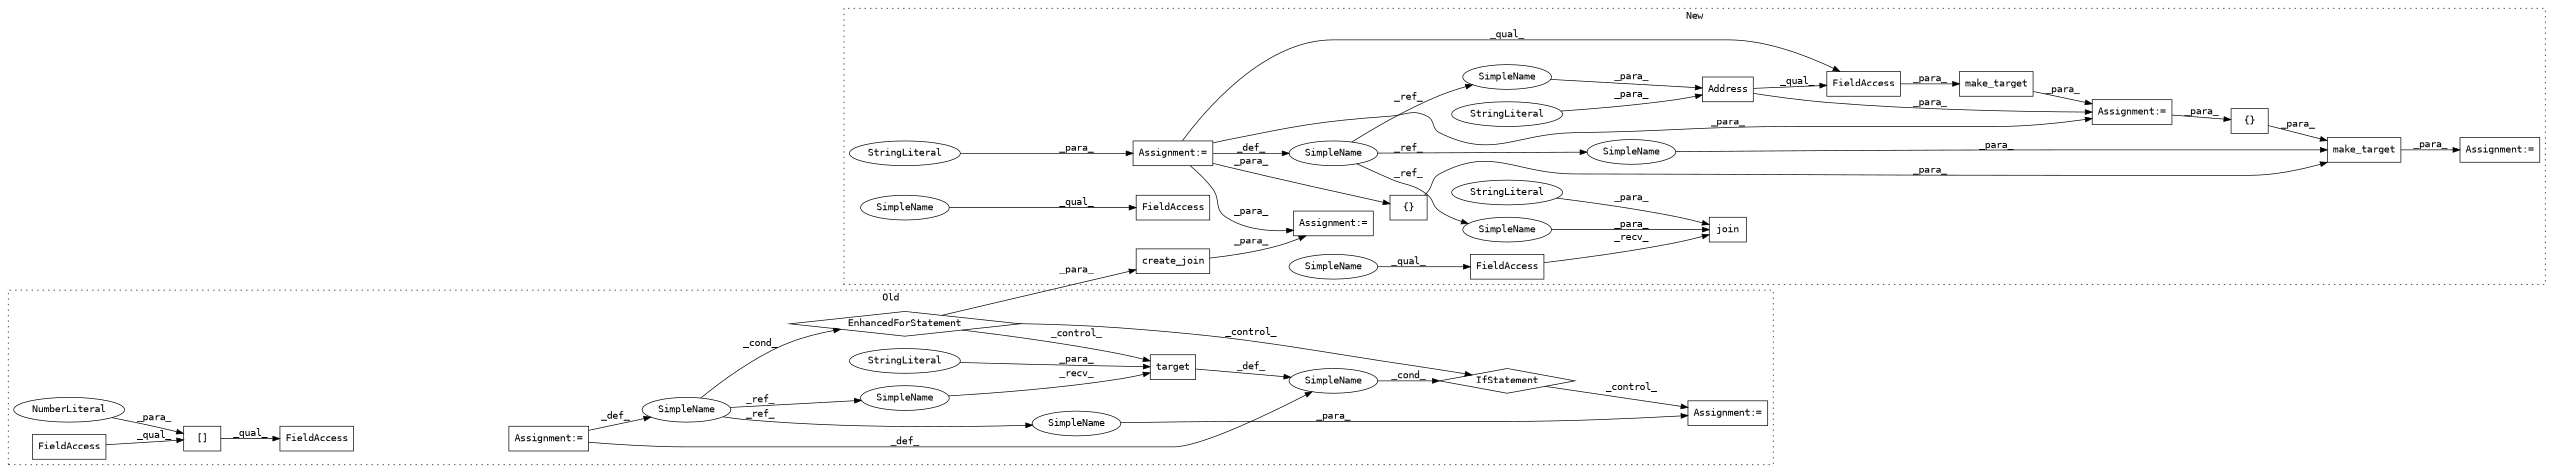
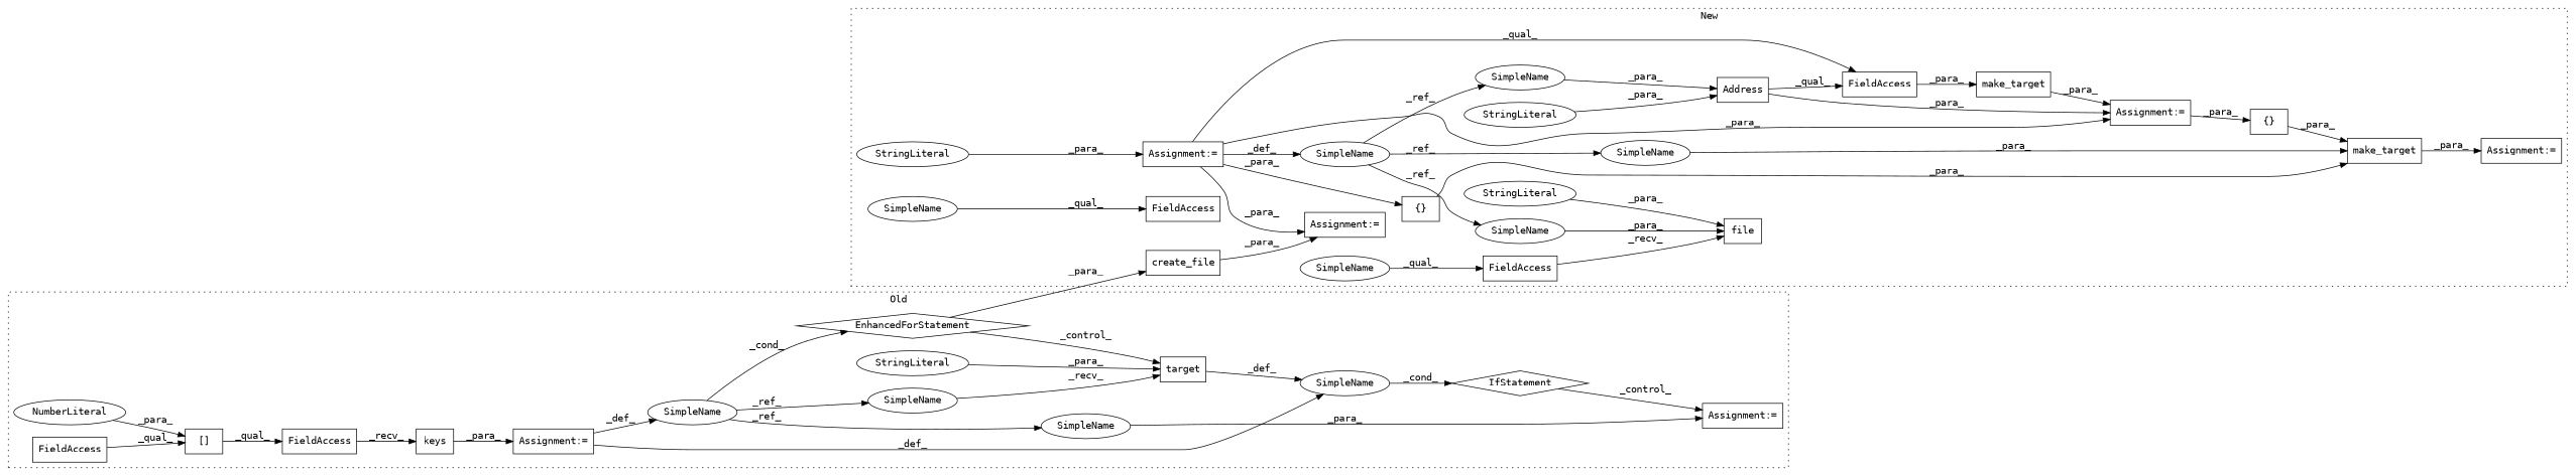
  digraph {
    fontname="DejaVu Sans Mono"
    rankdir=LR
    node [a=42 fontname="DejaVu Sans Mono" l=1 s="7761,7851" shape=box]
    edge [fontname="DejaVu Sans Mono"]
    n1 [a=25 l="4,2" label=IfStatement s="7861,7908" shape=diamond]
    n2 [a=7 l="53,2" label="Assignment:="]
+   n3 [a=32 l=6 label=keys s=7845]
    n4 [a=70 l="53,2" label=EnhancedForStatement shape=diamond]
    n5 [label=SimpleName s=7818 shape=ellipse]
    n6 [a=32 l="9,1" label=target s="7867,7907"]
    n7 [a=45 l=31 label=StringLiteral s=7876 shape=ellipse]
    n8 [a=22 l=22 label=FieldAccess s=7822]
    n9 [a=2 l="12,1" label="[]" s="7822,7835"]
    n10 [a=34 label=NumberLiteral s=7834 shape=ellipse]
    n11 [a=22 l=11 label=FieldAccess s=7822]
    n12 [label=SimpleName shape=ellipse l="" s=""]
    n13 [a=7 label="Assignment:=" s=7930]
    n14 [label=SimpleName s=7865 shape=ellipse]
    n15 [label=SimpleName s=7931 shape=ellipse]
    n16 [a=32 l="12,1" label=make_target s="5903,6004"]
    n17 [a=4 l="1,1" label="{}" s="5941,5948"]
    n18 [a=32 l="8,1" label=Address s="5757,5783"]
    n19 [a=4 l="1,1" label="{}" s="5959,6003"]
    n20 [a=45 l=8 label=StringLiteral s=5775 shape=ellipse]
    n21 [a=32 l="12,1" label=make_target s="5745,5799"]
    n22 [a=22 l=32 label=FieldAccess s=5757]
    n23 [a=7 label="Assignment:=" s=5739]
    n24 [a=7 label="Assignment:=" s=5561]
    n25 [a=45 l=29 label=StringLiteral s=5562 shape=ellipse]
-   n26 [a=32 l="12,1" label=create_join s="5606,5658"]
-   n27 [a=32 l="5,1" label=join s="5626,5657"]
+   n26 [a=32 l="12,1" label=create_file s="5606,5658"]
+   n27 [a=32 l="5,1" label=file s="5626,5657"]
    n28 [a=45 l=16 label=StringLiteral s=5641 shape=ellipse]
    n29 [a=22 l=7 label=FieldAccess s=5618]
    n30 [a=7 label="Assignment:=" s=5600]
    n31 [a=7 label="Assignment:=" s=5897]
    n32 [l=9 label=SimpleName s=5552 shape=ellipse]
    n33 [a=22 l=7 label=FieldAccess s=5686]
    n34 [l=2 label=SimpleName s=5686 shape=ellipse]
    n35 [l=2 label=SimpleName s=5618 shape=ellipse]
    n36 [l=9 label=SimpleName s=5765 shape=ellipse]
    n37 [l=9 label=SimpleName s=5631 shape=ellipse]
    n38 [l=9 label=SimpleName s=5915 shape=ellipse]
    subgraph cluster_1 {
      label=Old
      style=dotted
      n1
      n2
+     n3
      n4
      n5
      n6
      n7
      n8
      n9
      n10
      n11
      n12
      n13
      n14
      n15
    }
    subgraph cluster_2 {
      label=New
      style=dotted
      n16
      n17
      n18
      n19
      n20
      n21
      n22
      n23
      n24
      n25
      n26
      n27
      n28
      n29
      n30
      n31
      n32
      n33
      n34
      n35
      n36
      n37
      n38
    }
    n1 -> n13 [label=_control_]
    n2 -> n5 [label=_def_]
    n2 -> n12 [label=_def_]
-   n4 -> n1 [label=_control_]
+   n3 -> n2 [label=_para_]
    n4 -> n6 [label=_control_]
    n4 -> n26 [label=_para_]
    n5 -> n4 [label=_cond_]
    n5 -> n14 [label=_ref_]
    n5 -> n15 [label=_ref_]
    n6 -> n12 [label=_def_]
    n7 -> n6 [label=_para_]
+   n8 -> n3 [label=_recv_]
    n9 -> n8 [label=_qual_]
    n10 -> n9 [label=_para_]
    n11 -> n9 [label=_qual_]
    n12 -> n1 [label=_cond_]
    n14 -> n6 [label=_recv_]
    n15 -> n13 [label=_para_]
    n16 -> n31 [label=_para_]
    n17 -> n16 [label=_para_]
    n18 -> n22 [label=_qual_]
    n18 -> n23 [label=_para_]
    n19 -> n16 [label=_para_]
    n20 -> n18 [label=_para_]
    n21 -> n23 [label=_para_]
    n22 -> n21 [label=_para_]
    n23 -> n17 [label=_para_]
    n24 -> n19 [label=_para_]
    n24 -> n22 [label=_qual_]
    n24 -> n23 [label=_para_]
    n24 -> n30 [label=_para_]
    n24 -> n32 [label=_def_]
    n25 -> n24 [label=_para_]
    n26 -> n30 [label=_para_]
    n28 -> n27 [label=_para_]
    n29 -> n27 [label=_recv_]
    n32 -> n36 [label=_ref_]
    n32 -> n37 [label=_ref_]
    n32 -> n38 [label=_ref_]
    n34 -> n33 [label=_qual_]
    n35 -> n29 [label=_qual_]
    n36 -> n18 [label=_para_]
    n37 -> n27 [label=_para_]
    n38 -> n16 [label=_para_]
  }
